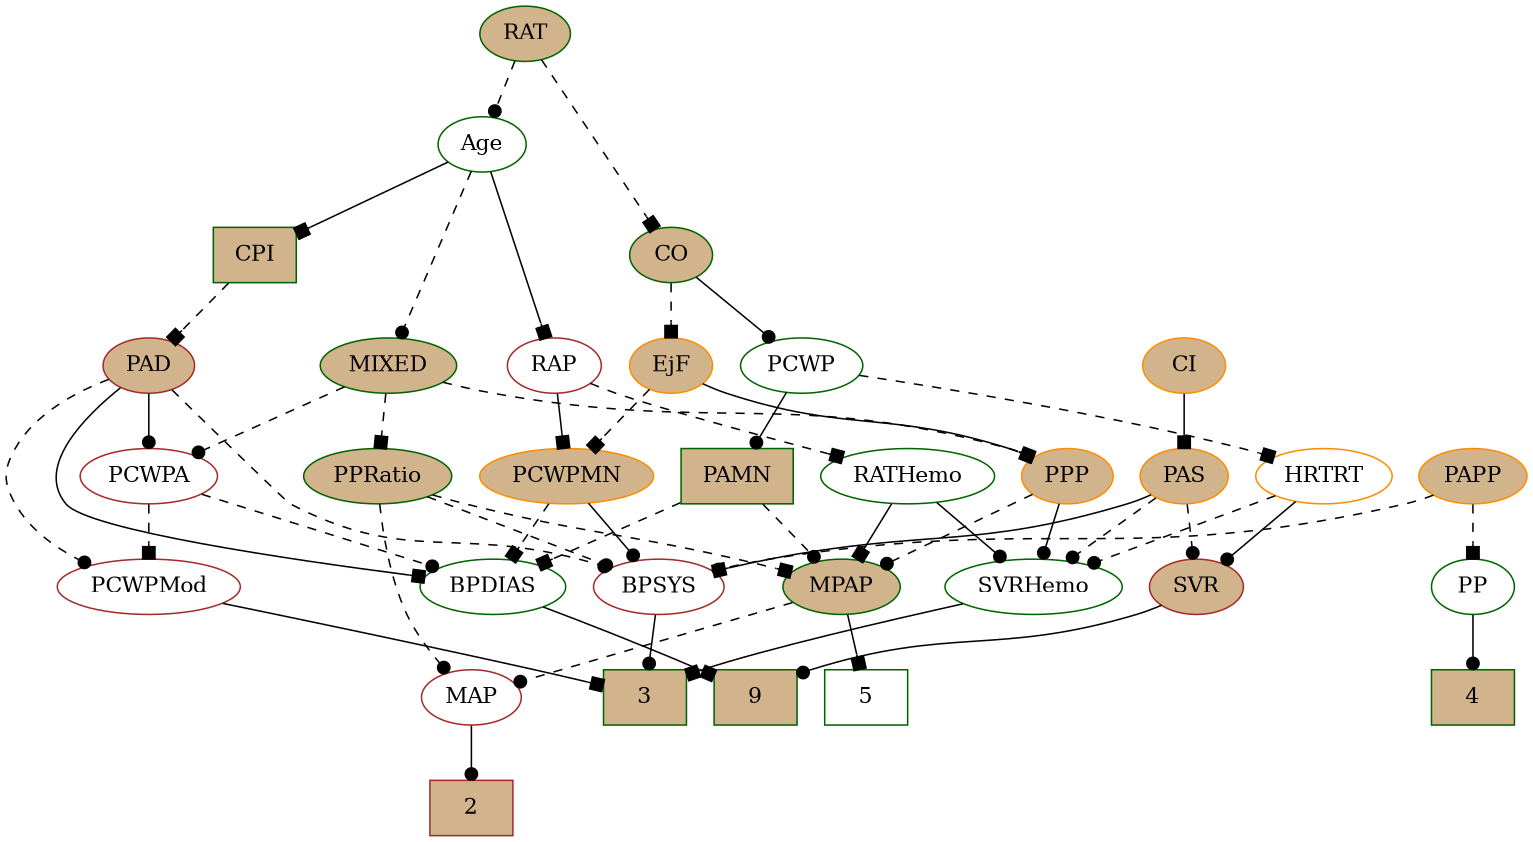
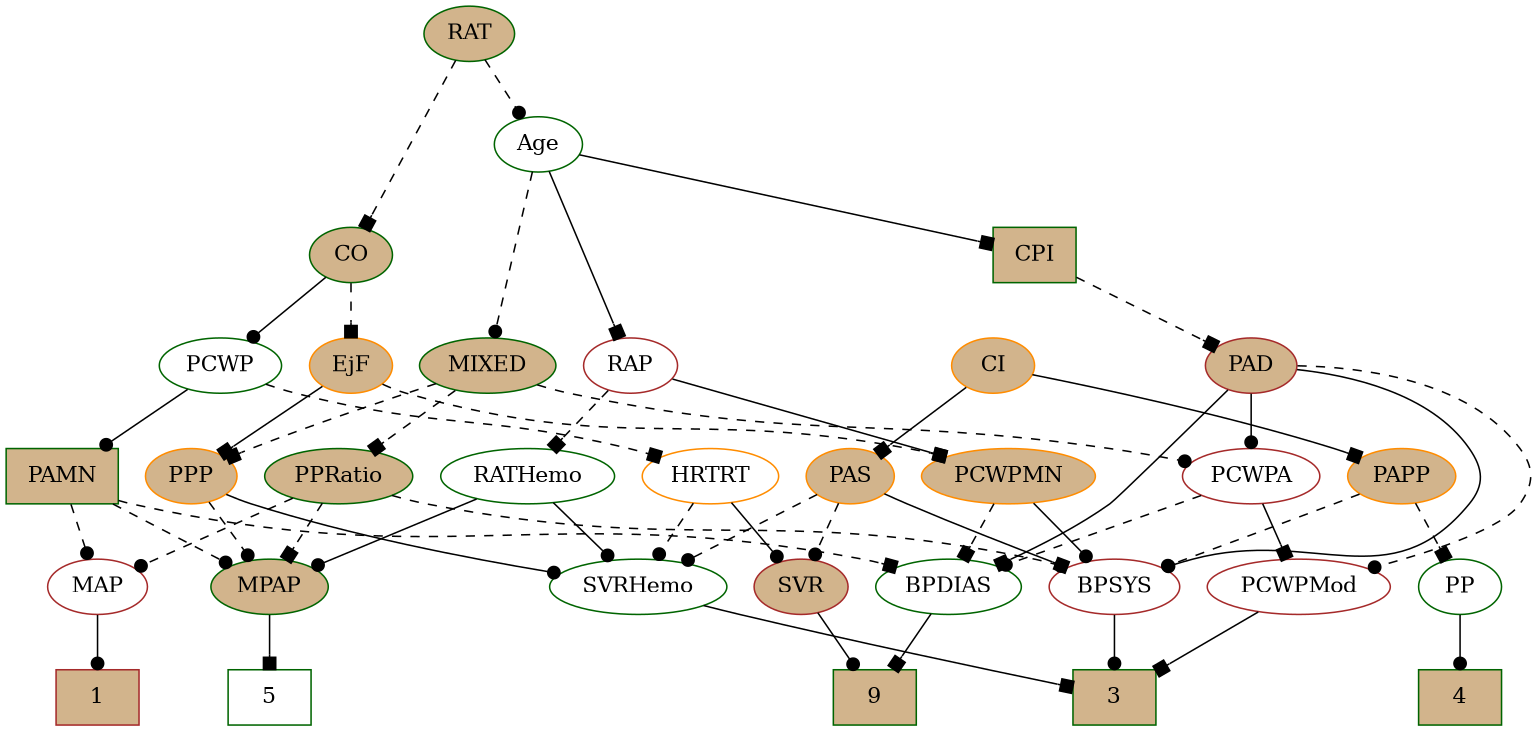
  strict digraph {
    node [color=darkgreen fillcolor=tan style=filled]
    edge [arrowhead=box style=solid]
-   1 [color=brown height=0.5 shape=box width=0.75 label=2]
+   1 [color=brown height=0.5 shape=box width=0.75]
    n2 [height=0.5 label=9 shape=box width=0.75]
    3 [height=0.5 shape=box width=0.75]
    4 [height=0.5 shape=box width=0.75]
    5 [fillcolor=white height=0.5 shape=box width=0.75]
    Age [fillcolor=white height=0.5 width=0.75]
    RAP [color=brown fillcolor=white height=0.5 width=0.77632]
    MIXED [height=0.5 width=1.1193]
    CPI [height=0.5 shape=box width=0.75]
    PCWPMN [color=darkorange height=0.5 width=1.3902]
    RATHemo [fillcolor=white height=0.5 width=1.3721]
    PPP [color=darkorange height=0.5 width=0.75]
    PCWPA [color=brown fillcolor=white height=0.5 width=1.1555]
    PPRatio [height=0.5 width=1.1013]
    PAD [color=brown height=0.5 width=0.79437]
    BPSYS [color=brown fillcolor=white height=0.5 width=1.0471]
    BPDIAS [fillcolor=white height=0.5 width=1.1735]
    MPAP [height=0.5 width=0.97491]
    SVRHemo [fillcolor=white height=0.5 width=1.3902]
    PCWPMod [color=brown fillcolor=white height=0.5 width=1.4443]
    MAP [color=brown fillcolor=white height=0.5 width=0.84854]
    EjF [color=darkorange height=0.5 width=0.75]
    CO [height=0.5 width=0.75]
    PCWP [fillcolor=white height=0.5 width=0.97491]
    PAMN [height=0.5 shape=box width=1.011]
    HRTRT [color=darkorange fillcolor=white height=0.5 width=1.1013]
    CI [color=darkorange height=0.5 width=0.75]
    PAS [color=darkorange height=0.5 width=0.75]
    PAPP [color=darkorange height=0.5 width=0.88464]
    SVR [color=brown height=0.5 width=0.77632]
    PP [fillcolor=white height=0.5 width=0.75]
    RAT [height=0.5 width=0.75827]
    Age -> RAP
    Age -> MIXED [arrowhead=dot style=dashed]
    Age -> CPI
    RAP -> PCWPMN
    RAP -> RATHemo [style=dashed]
    MIXED -> PPP [style=dashed]
    MIXED -> PCWPA [arrowhead=dot style=dashed]
    MIXED -> PPRatio [style=dashed]
    CPI -> PAD [style=dashed]
    PCWPMN -> BPSYS [arrowhead=dot]
    PCWPMN -> BPDIAS [style=dashed]
-   RATHemo -> MPAP
+   RATHemo -> MPAP [arrowhead=dot]
    RATHemo -> SVRHemo [arrowhead=dot]
    PPP -> MPAP [arrowhead=dot style=dashed]
    PPP -> SVRHemo [arrowhead=dot]
    PCWPA -> BPDIAS [arrowhead=dot style=dashed]
-   PCWPA -> PCWPMod [style=dashed]
+   PCWPA -> PCWPMod
    PPRatio -> BPSYS [arrowhead=dot style=dashed]
    PPRatio -> MPAP [style=dashed]
    PPRatio -> MAP [arrowhead=dot style=dashed]
    PAD -> PCWPA [arrowhead=dot]
-   PAD -> BPSYS [arrowhead=dot style=dashed]
+   PAD -> BPSYS [arrowhead=dot]
    PAD -> BPDIAS
    PAD -> PCWPMod [arrowhead=dot style=dashed]
    BPSYS -> 3 [arrowhead=dot]
    BPDIAS -> n2
    MPAP -> 5
    SVRHemo -> 3
    PCWPMod -> 3
    MAP -> 1 [arrowhead=dot]
    EjF -> PCWPMN [style=dashed]
    EjF -> PPP
    CO -> EjF [style=dashed]
    CO -> PCWP [arrowhead=dot]
    PCWP -> PAMN [arrowhead=dot]
    PCWP -> HRTRT [style=dashed]
    PAMN -> BPDIAS [style=dashed]
    PAMN -> MPAP [arrowhead=dot style=dashed]
-   MPAP -> MAP [arrowhead=dot style=dashed]
+   PAMN -> MAP [arrowhead=dot style=dashed]
    HRTRT -> SVRHemo [arrowhead=dot style=dashed]
    HRTRT -> SVR [arrowhead=dot]
    CI -> PAS
+   CI -> PAPP
    PAS -> BPSYS
    PAS -> SVRHemo [arrowhead=dot style=dashed]
    PAS -> SVR [arrowhead=dot style=dashed]
    PAPP -> BPSYS [arrowhead=dot style=dashed]
    PAPP -> PP [style=dashed]
    SVR -> n2 [arrowhead=dot]
    PP -> 4 [arrowhead=dot]
    RAT -> Age [arrowhead=dot style=dashed]
    RAT -> CO [style=dashed]
  }
